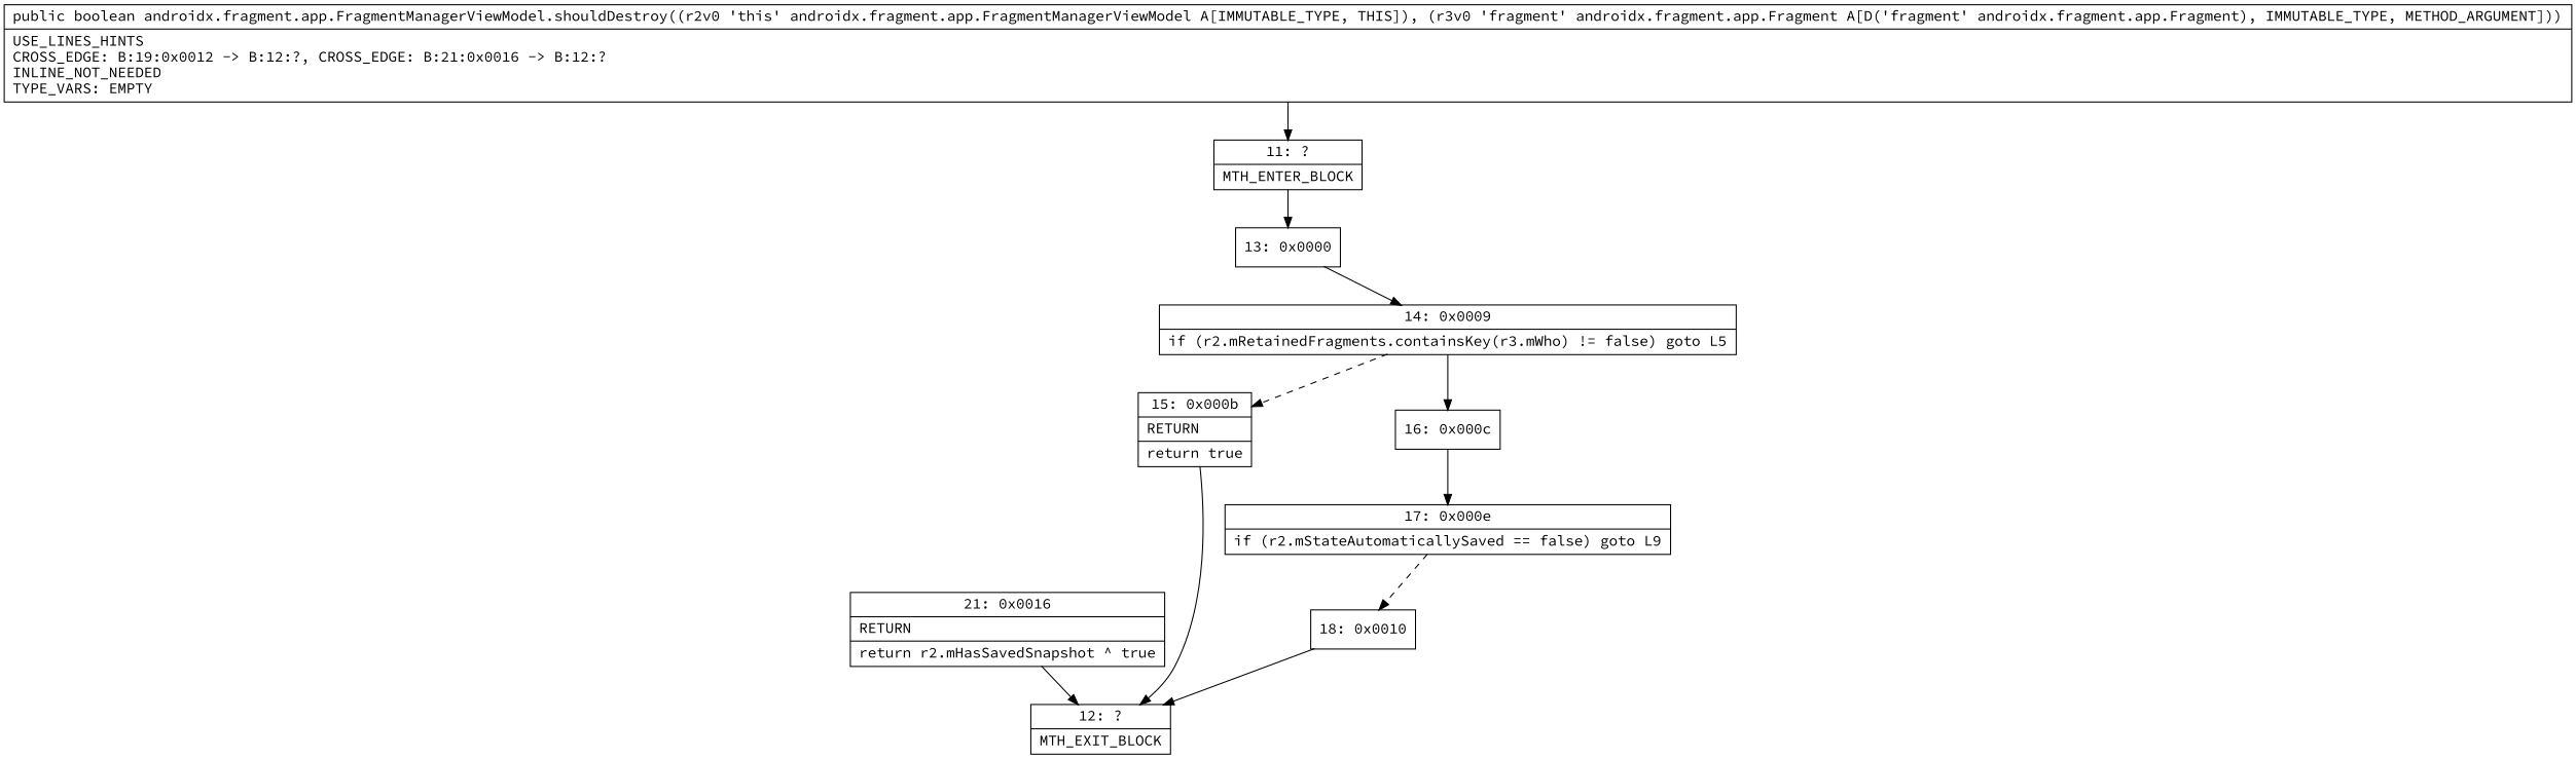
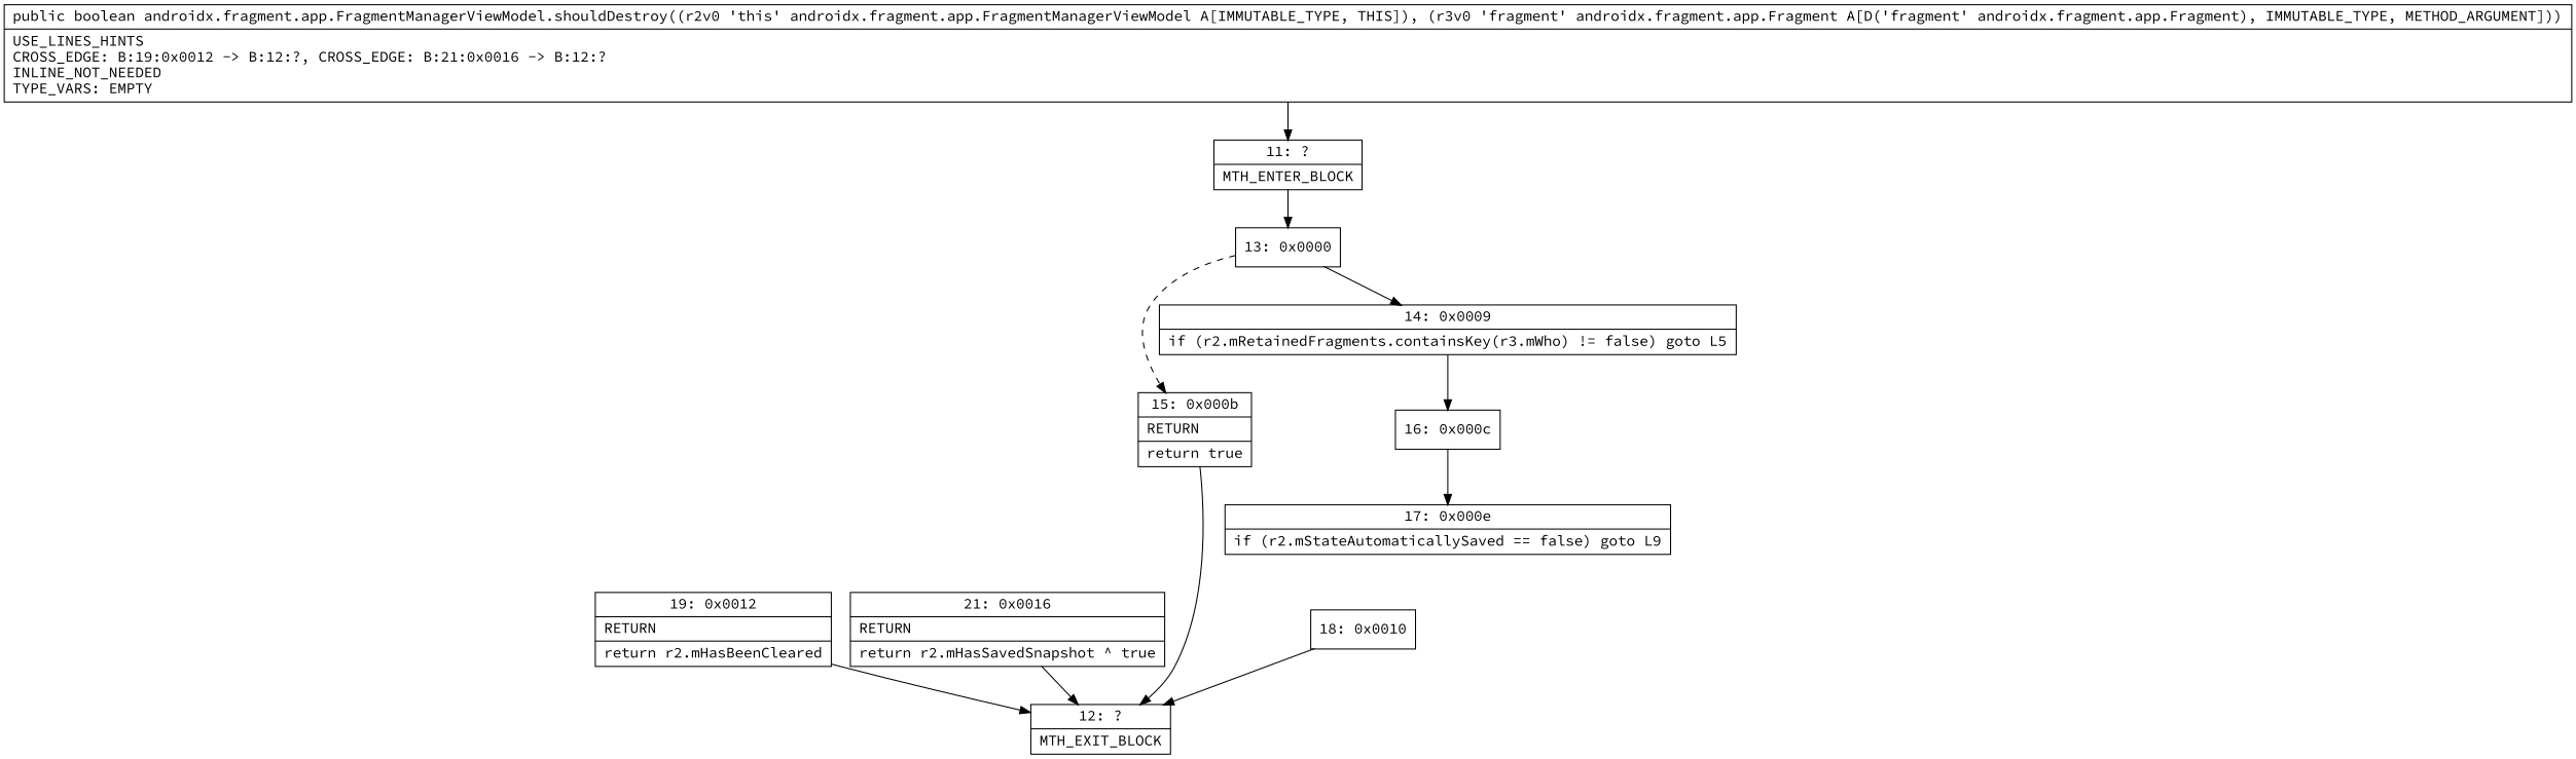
  digraph {
    fontname="Source Code Pro"
    node [fontname="Source Code Pro" shape=record]
    edge [fontname="Source Code Pro"]
    n1 [label="{11\:\ ?|MTH_ENTER_BLOCK\l}"]
    n2 [label="{13\:\ 0x0000}"]
    n3 [label="{14\:\ 0x0009|if (r2.mRetainedFragments.containsKey(r3.mWho) != false) goto L5\l}"]
    n4 [label="{15\:\ 0x000b|RETURN\l|return true\l}"]
    n5 [label="{16\:\ 0x000c}"]
    n6 [label="{12\:\ ?|MTH_EXIT_BLOCK\l}"]
    n7 [label="{17\:\ 0x000e|if (r2.mStateAutomaticallySaved == false) goto L9\l}"]
    n8 [label="{18\:\ 0x0010}"]
+   n9 [label="{19\:\ 0x0012|RETURN\l|return r2.mHasBeenCleared\l}"]
    n10 [label="{21\:\ 0x0016|RETURN\l|return r2.mHasSavedSnapshot ^ true\l}"]
    n11 [label="{public boolean androidx.fragment.app.FragmentManagerViewModel.shouldDestroy((r2v0 'this' androidx.fragment.app.FragmentManagerViewModel A[IMMUTABLE_TYPE, THIS]), (r3v0 'fragment' androidx.fragment.app.Fragment A[D('fragment' androidx.fragment.app.Fragment), IMMUTABLE_TYPE, METHOD_ARGUMENT]))  | USE_LINES_HINTS\lCROSS_EDGE: B:19:0x0012 \-\> B:12:?, CROSS_EDGE: B:21:0x0016 \-\> B:12:?\lINLINE_NOT_NEEDED\lTYPE_VARS: EMPTY\l}"]
    n1 -> n2
    n2 -> n3
-   n3 -> n4 [style=dashed]
+   n2 -> n4 [style=dashed]
    n3 -> n5
    n4 -> n6
    n5 -> n7
-   n7 -> n8 [style=dashed]
    n8 -> n6
+   n9 -> n6
    n10 -> n6
    n11 -> n1
  }
